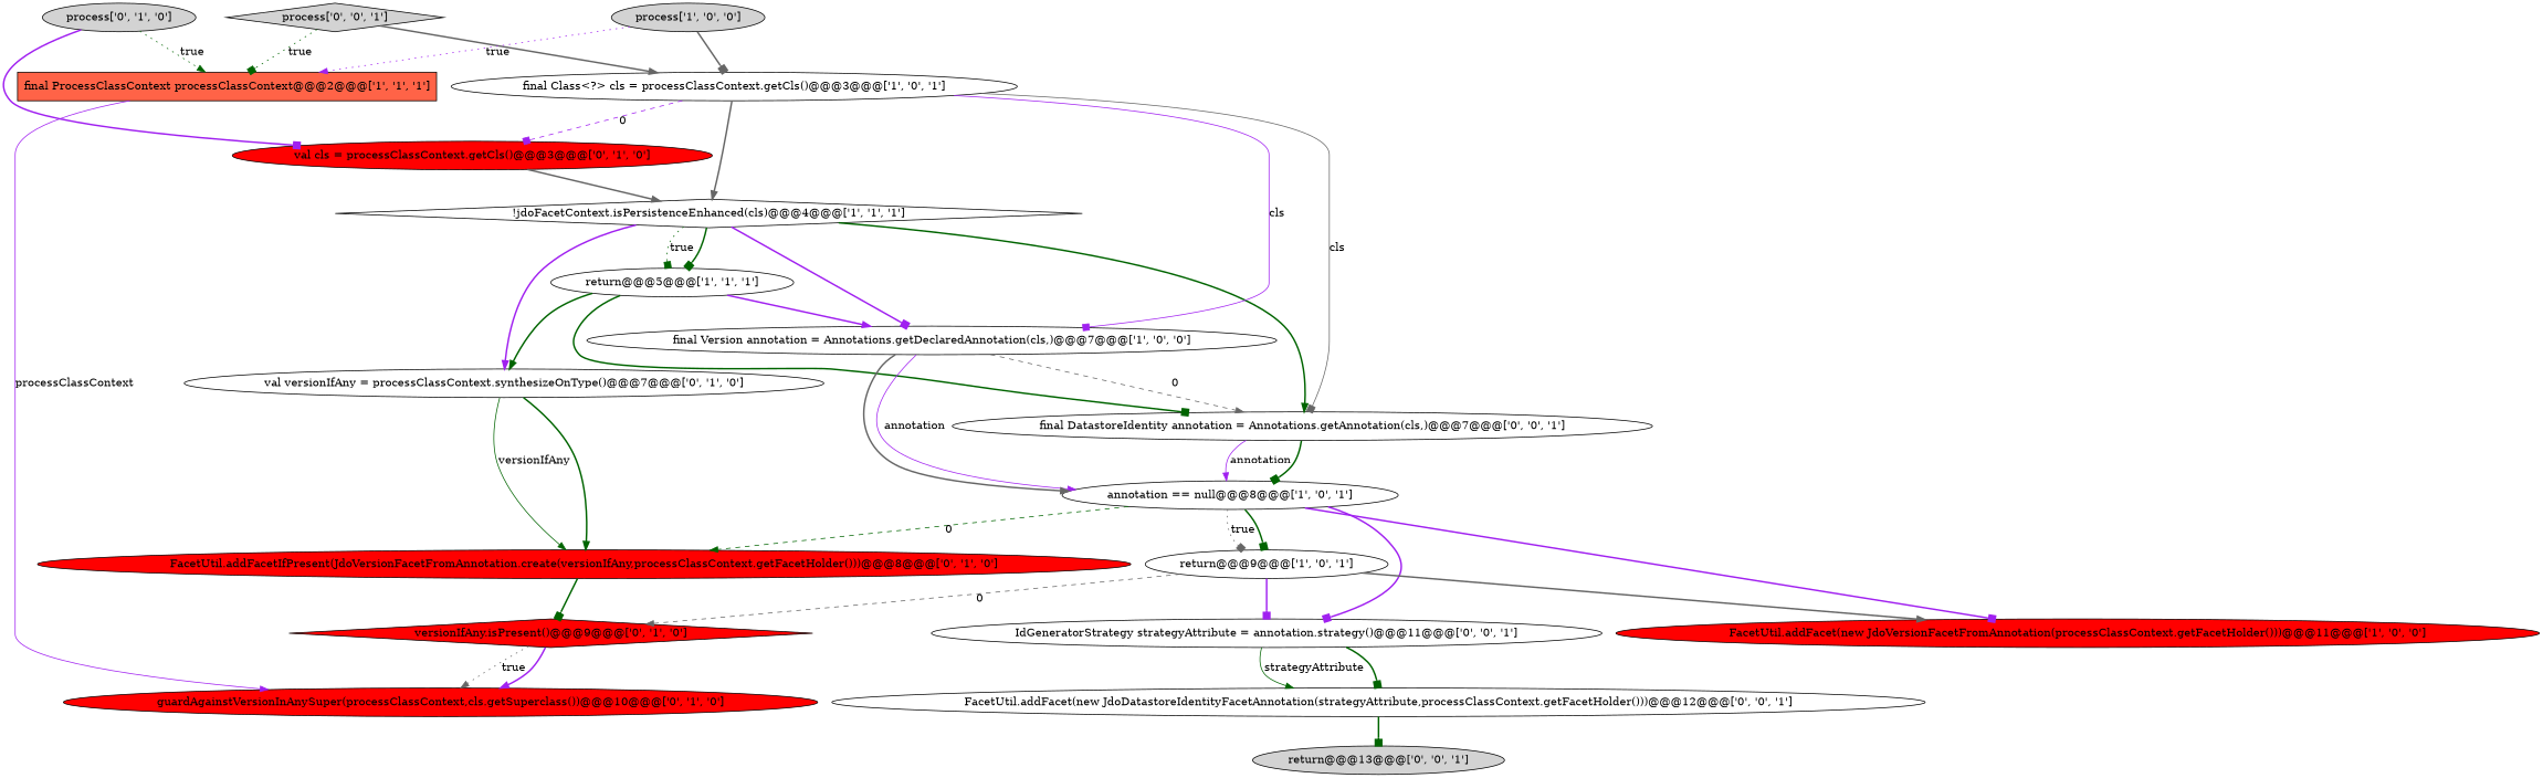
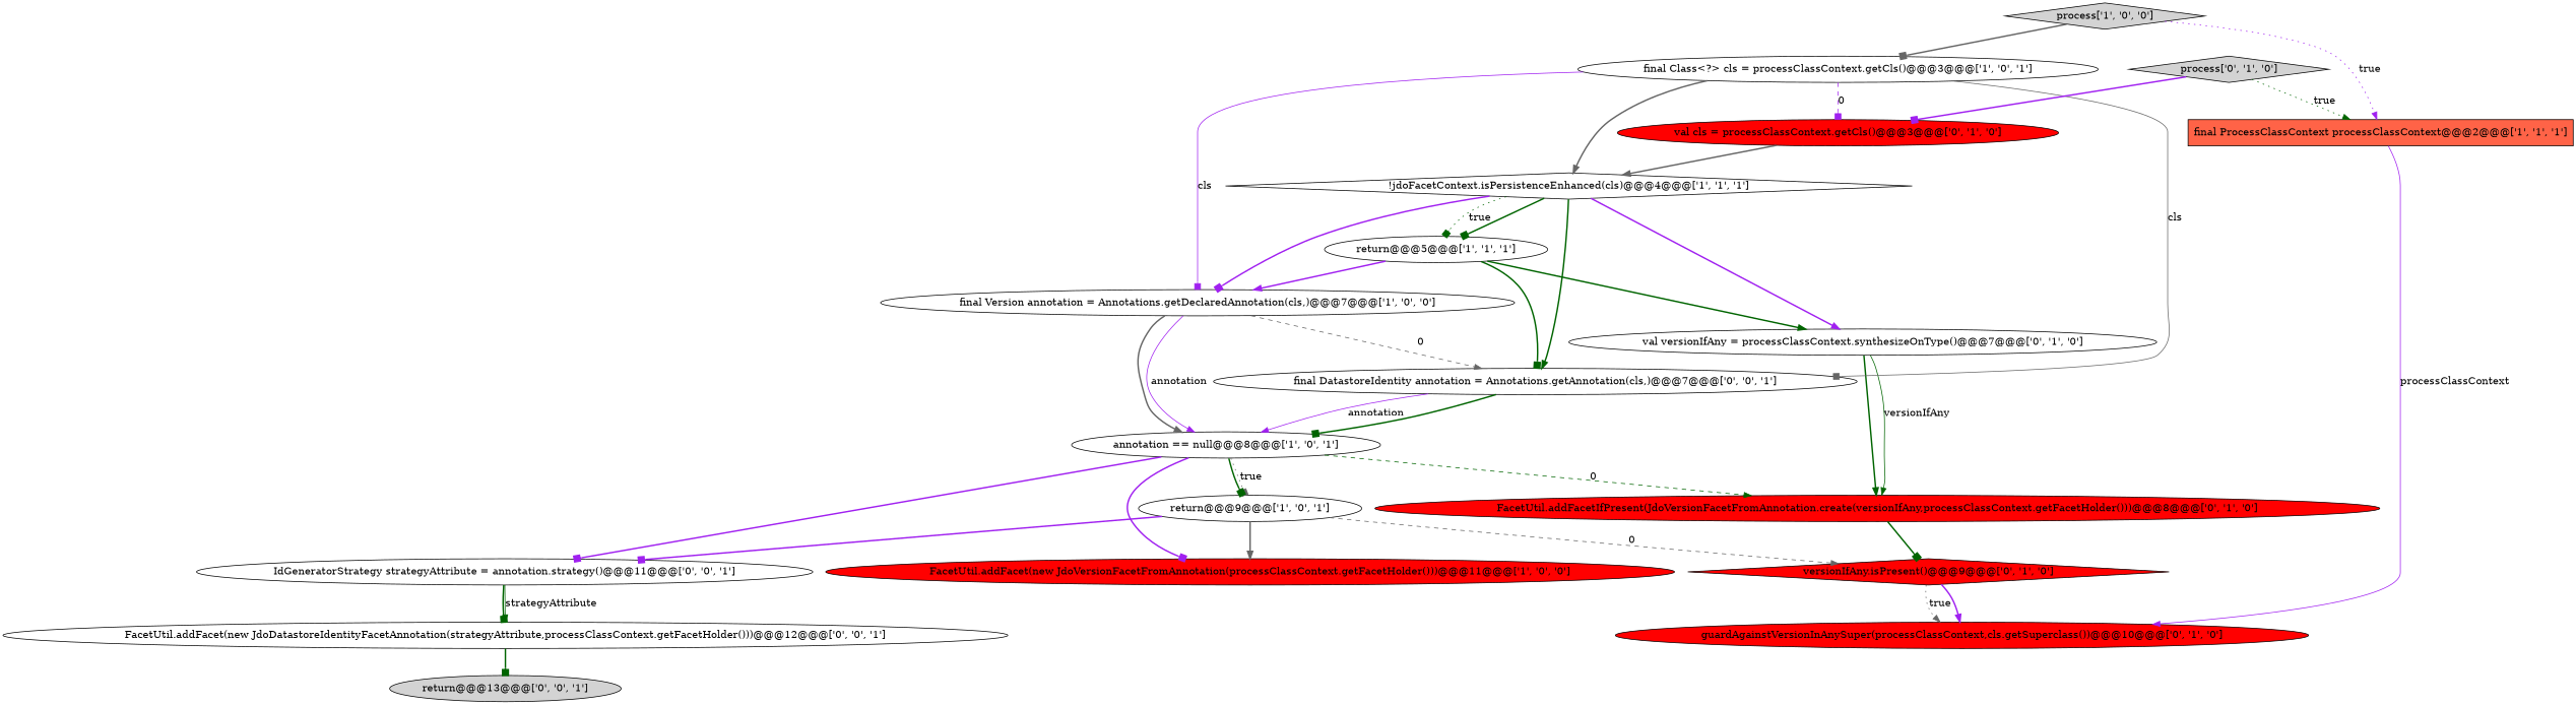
  digraph {
    node [fillcolor=white shape=ellipse style=filled]
    edge [arrowhead=normal color=darkgreen style=bold]
    n1 [fillcolor=tomato label="final ProcessClassContext processClassContext@@@2@@@['1', '1', '1']" shape=box]
    n2 [fillcolor=red label="guardAgainstVersionInAnySuper(processClassContext,cls.getSuperclass())@@@10@@@['0', '1', '0']"]
    n3 [label="!jdoFacetContext.isPersistenceEnhanced(cls)@@@4@@@['1', '1', '1']" shape=diamond]
    n4 [label="return@@@5@@@['1', '1', '1']"]
    n5 [label="val versionIfAny = processClassContext.synthesizeOnType()@@@7@@@['0', '1', '0']"]
    n6 [label="final DatastoreIdentity annotation = Annotations.getAnnotation(cls,)@@@7@@@['0', '0', '1']"]
    n7 [label="final Version annotation = Annotations.getDeclaredAnnotation(cls,)@@@7@@@['1', '0', '0']"]
    n8 [fillcolor=red label="FacetUtil.addFacetIfPresent(JdoVersionFacetFromAnnotation.create(versionIfAny,processClassContext.getFacetHolder()))@@@8@@@['0', '1', '0']"]
    n9 [label="annotation == null@@@8@@@['1', '0', '1']"]
    n10 [label="IdGeneratorStrategy strategyAttribute = annotation.strategy()@@@11@@@['0', '0', '1']"]
    n11 [label="FacetUtil.addFacet(new JdoDatastoreIdentityFacetAnnotation(strategyAttribute,processClassContext.getFacetHolder()))@@@12@@@['0', '0', '1']"]
    n12 [fillcolor=lightgray label="return@@@13@@@['0', '0', '1']"]
-   n13 [fillcolor=lightgray label="process['0', '0', '1']" shape=diamond]
    n14 [label="final Class<?> cls = processClassContext.getCls()@@@3@@@['1', '0', '1']"]
    n15 [fillcolor=red label="val cls = processClassContext.getCls()@@@3@@@['0', '1', '0']"]
    n16 [fillcolor=red label="FacetUtil.addFacet(new JdoVersionFacetFromAnnotation(processClassContext.getFacetHolder()))@@@11@@@['1', '0', '0']"]
-   n17 [fillcolor=lightgray label="process['1', '0', '0']"]
+   n17 [fillcolor=lightgray label="process['1', '0', '0']" shape=diamond]
    n18 [fillcolor=red label="versionIfAny.isPresent()@@@9@@@['0', '1', '0']" shape=diamond]
    n19 [label="return@@@9@@@['1', '0', '1']"]
-   n20 [fillcolor=lightgray label="process['0', '1', '0']"]
+   n20 [fillcolor=lightgray label="process['0', '1', '0']" shape=diamond]
    n1 -> n2 [color=purple label=processClassContext style=solid]
    n3 -> n4 [arrowhead=box]
    n3 -> n4 [arrowhead=box label=true style=dotted]
    n3 -> n5 [color=purple]
    n3 -> n6
    n3 -> n7 [arrowhead=box color=purple]
    n4 -> n5
    n4 -> n6 [arrowhead=box]
    n4 -> n7 [color=purple]
    n5 -> n8
    n5 -> n8 [label=versionIfAny style=solid]
    n6 -> n9 [color=purple label=annotation style=solid]
    n6 -> n9 [arrowhead=box]
    n7 -> n6 [color=gray40 label=0 style=dashed]
    n7 -> n9 [color=purple label=annotation style=solid]
    n7 -> n9 [color=gray40]
    n8 -> n18 [arrowhead=box]
    n9 -> n8 [label=0 style=dashed]
    n9 -> n10 [arrowhead=box color=purple]
    n9 -> n16 [arrowhead=box color=purple]
    n9 -> n19 [arrowhead=box color=gray40 label=true style=dotted]
    n9 -> n19 [arrowhead=box]
    n10 -> n11 [arrowhead=box]
    n10 -> n11 [label=strategyAttribute style=solid]
    n11 -> n12 [arrowhead=box]
-   n13 -> n1 [arrowhead=box label=true style=dotted]
-   n13 -> n14 [color=gray40]
    n14 -> n3 [color=gray40]
    n14 -> n6 [arrowhead=box color=gray40 label=cls style=solid]
    n14 -> n7 [arrowhead=box color=purple label=cls style=solid]
    n14 -> n15 [arrowhead=box color=purple label=0 style=dashed]
    n15 -> n3 [color=gray40]
    n17 -> n1 [color=purple label=true style=dotted]
    n17 -> n14 [arrowhead=box color=gray40]
    n18 -> n2 [color=gray40 label=true style=dotted]
    n18 -> n2 [color=purple]
    n19 -> n10 [arrowhead=box color=purple]
    n19 -> n16 [color=gray40]
    n19 -> n18 [color=gray40 label=0 style=dashed]
    n20 -> n1 [label=true style=dotted]
    n20 -> n15 [arrowhead=box color=purple]
  }
